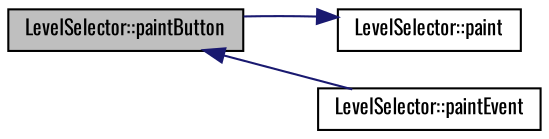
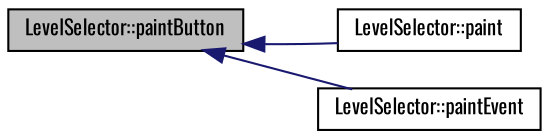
  digraph {
    fontname=Oswald
    rankdir=LR
    node [color=black fillcolor=white fontname=Oswald fontsize=10 shape=record style=filled]
    edge [color=midnightblue dir=back fontname=Oswald fontsize=10 labelfontname=Helvetica labelfontsize=10 style=solid]
    n1 [fillcolor=grey75 fontcolor=black height=0.2 label="LevelSelector::paintButton" width=0.4]
    n2 [height=0.2 label="LevelSelector::paint" width=0.4]
    n3 [height=0.2 label="LevelSelector::paintEvent" width=0.4]
-   n2 -> n1
+   n1 -> n2
    n1 -> n3
  }
